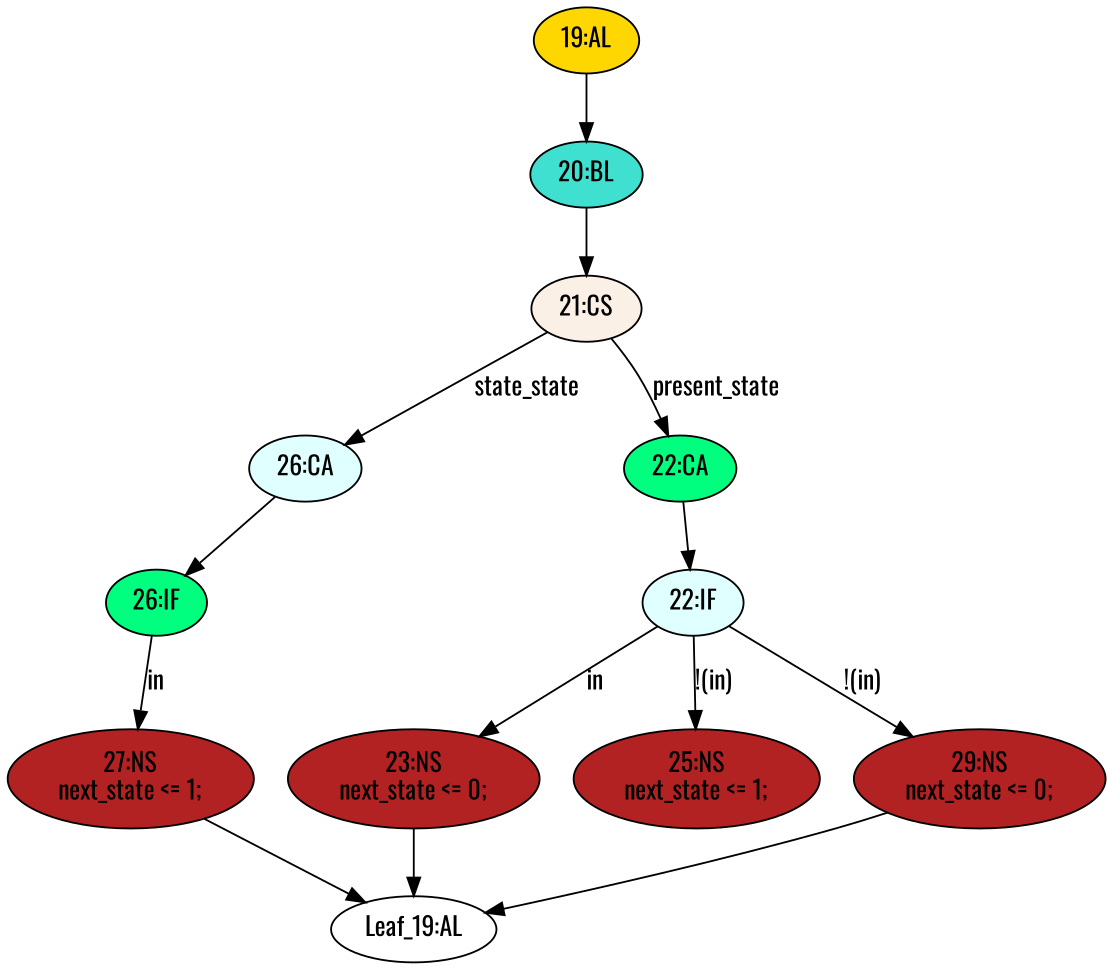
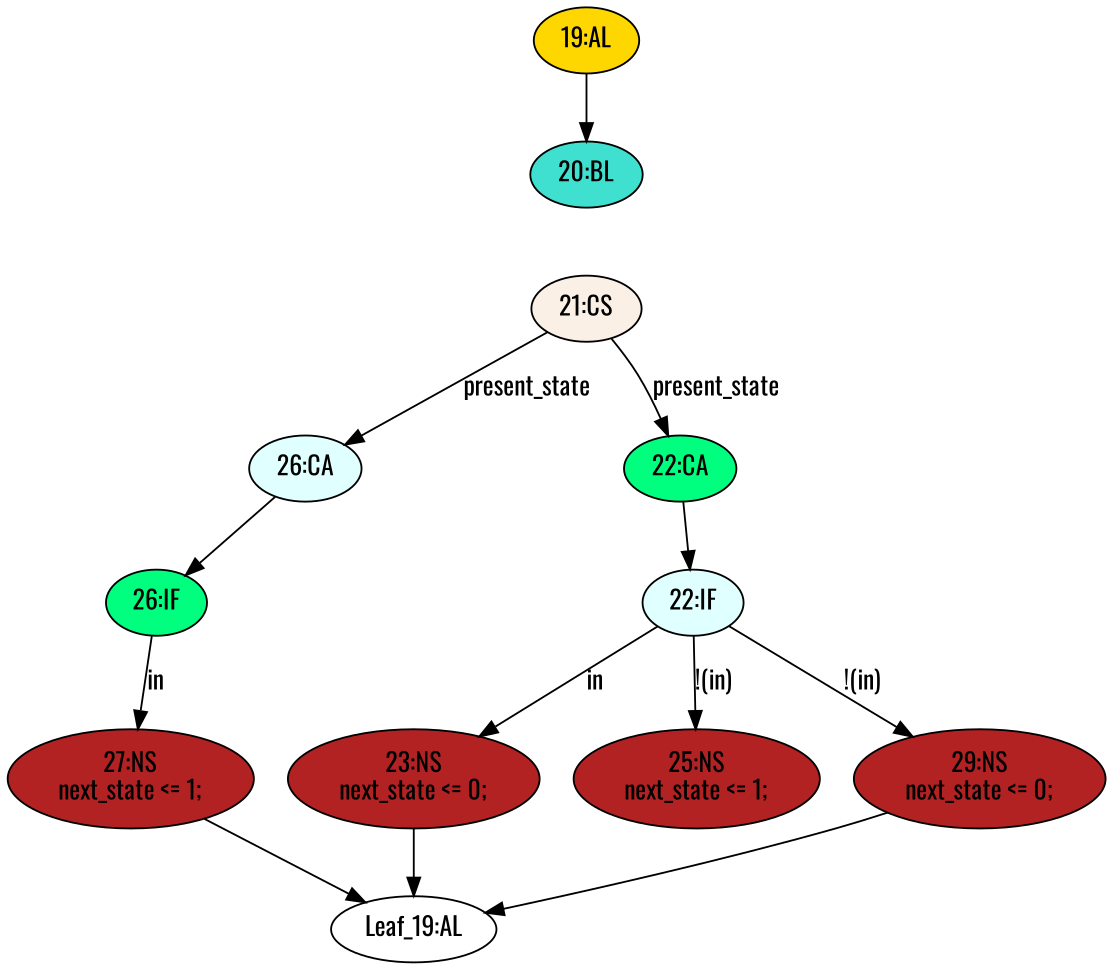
  strict digraph {
    fontname=Oswald
    node [fillcolor=firebrick fontname=Oswald statements="[]" style=filled typ=NonblockingSubstitution]
    edge [cond="[]" fontname=Oswald lineno=None]
    n1 [ast="<pyverilog.vparser.ast.IfStatement object at 0x7f0c71eb4190>" fillcolor=lightcyan label="22:IF" typ=IfStatement]
    n2 [ast="<pyverilog.vparser.ast.NonblockingSubstitution object at 0x7f0c71eb4d10>" label="23:NS\nnext_state <= 0;" statements="[<pyverilog.vparser.ast.NonblockingSubstitution object at 0x7f0c71eb4d10>]"]
    n3 [ast="<pyverilog.vparser.ast.NonblockingSubstitution object at 0x7f0c71eb4b50>" label="25:NS\nnext_state <= 1;" statements="[<pyverilog.vparser.ast.NonblockingSubstitution object at 0x7f0c71eb4b50>]"]
    n4 [ast="<pyverilog.vparser.ast.NonblockingSubstitution object at 0x7f0c71eb4f50>" label="29:NS\nnext_state <= 0;" statements="[<pyverilog.vparser.ast.NonblockingSubstitution object at 0x7f0c71eb4f50>]"]
    n5 [def_var="['next_state']" label="Leaf_19:AL" fillcolor="" statements="" style="" typ=""]
    n6 [ast="<pyverilog.vparser.ast.Case object at 0x7f0c71eb4e90>" fillcolor=lightcyan label="26:CA" typ=Case]
    n7 [ast="<pyverilog.vparser.ast.IfStatement object at 0x7f0c71eb4f10>" fillcolor=springgreen label="26:IF" typ=IfStatement]
    n8 [ast="<pyverilog.vparser.ast.NonblockingSubstitution object at 0x7f0c71eaf0d0>" label="27:NS\nnext_state <= 1;" statements="[<pyverilog.vparser.ast.NonblockingSubstitution object at 0x7f0c71eaf0d0>]"]
    n9 [ast="<pyverilog.vparser.ast.Block object at 0x7f0c71eaf310>" fillcolor=turquoise label="20:BL" typ=Block]
    n10 [ast="<pyverilog.vparser.ast.CaseStatement object at 0x7f0c71eaf350>" fillcolor=linen label="21:CS" typ=CaseStatement]
    n11 [ast="<pyverilog.vparser.ast.Case object at 0x7f0c71eaf290>" fillcolor=springgreen label="22:CA" typ=Case]
    n12 [ast="<pyverilog.vparser.ast.Always object at 0x7f0c71eaf450>" clk_sens=False fillcolor=gold label="19:AL" sens="['in', 'present_state']" typ=Always use_var="['present_state', 'in']"]
    n1 -> n2 [cond="['in']" label=in lineno=22]
    n1 -> n3 [cond="['in']" label="!(in)" lineno=22]
    n1 -> n4 [cond="['in']" label="!(in)" lineno=26]
    n2 -> n5
    n4 -> n5
    n6 -> n7
    n7 -> n8 [cond="['in']" label=in lineno=26]
    n8 -> n5
-   n9 -> n10
-   n10 -> n6 [cond="['present_state']" label=state_state lineno=21]
+   n10 -> n6 [cond="['present_state']" label=present_state lineno=21]
    n10 -> n11 [cond="['present_state']" label=present_state lineno=21]
    n11 -> n1
    n12 -> n9
  }
